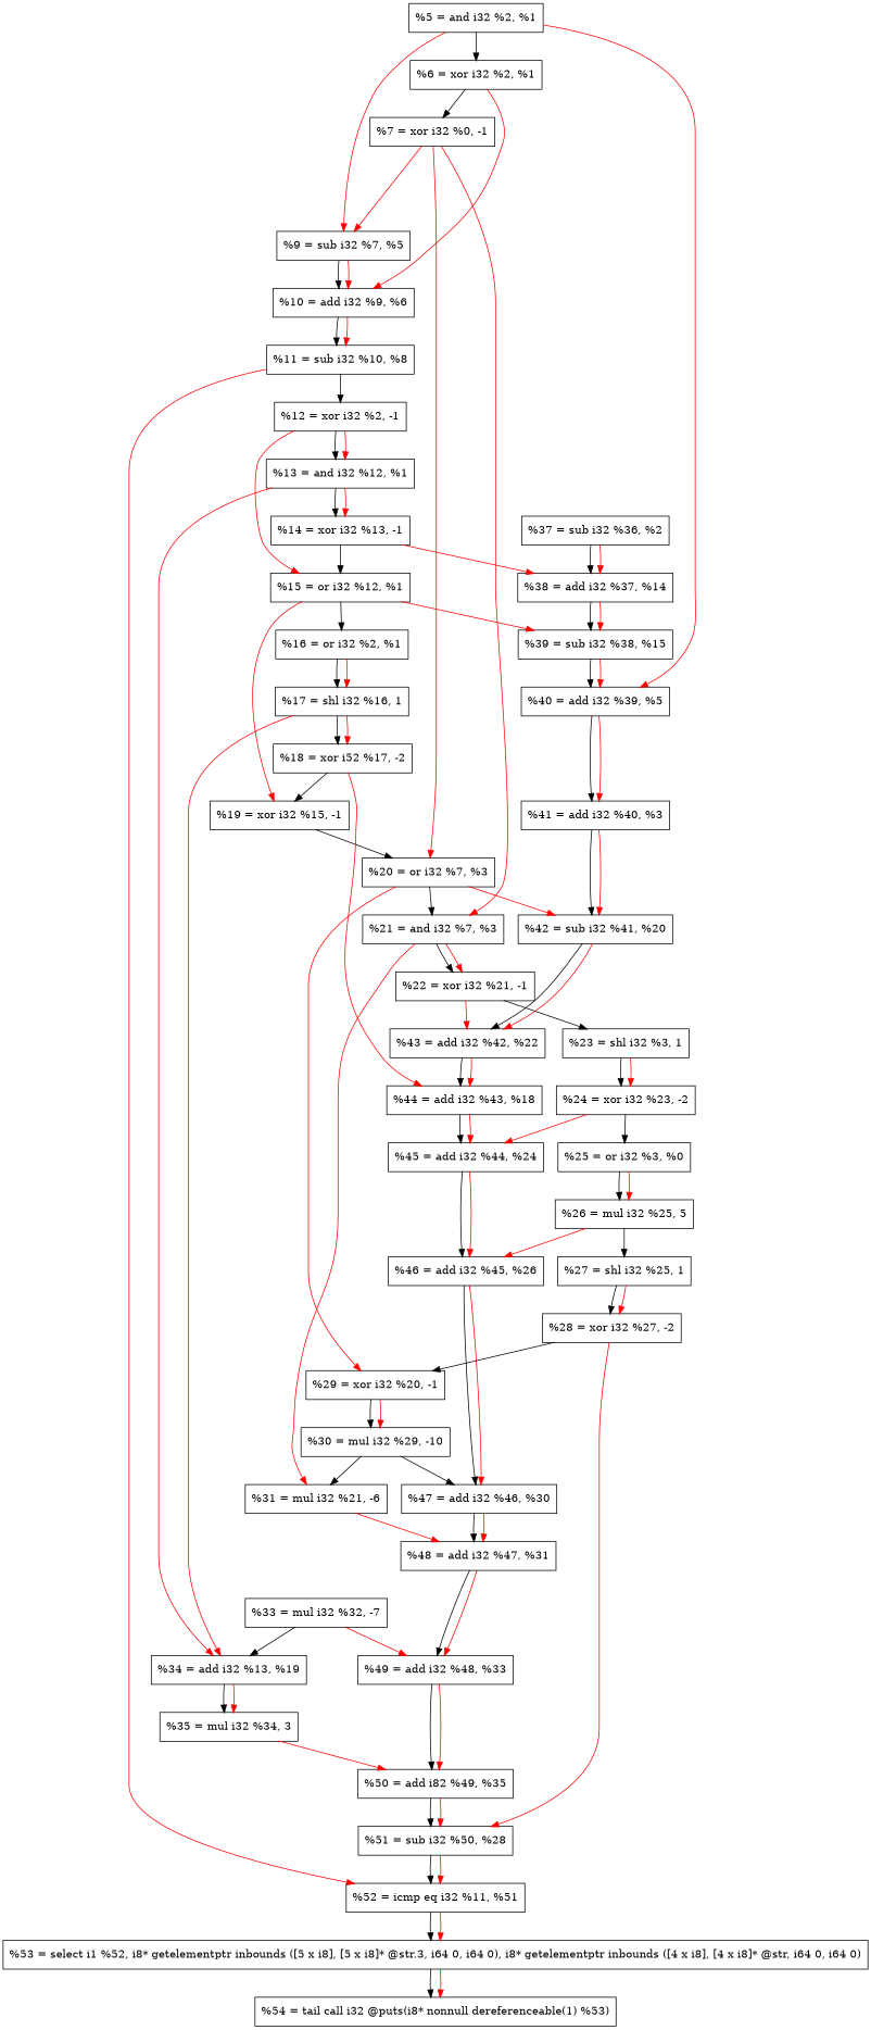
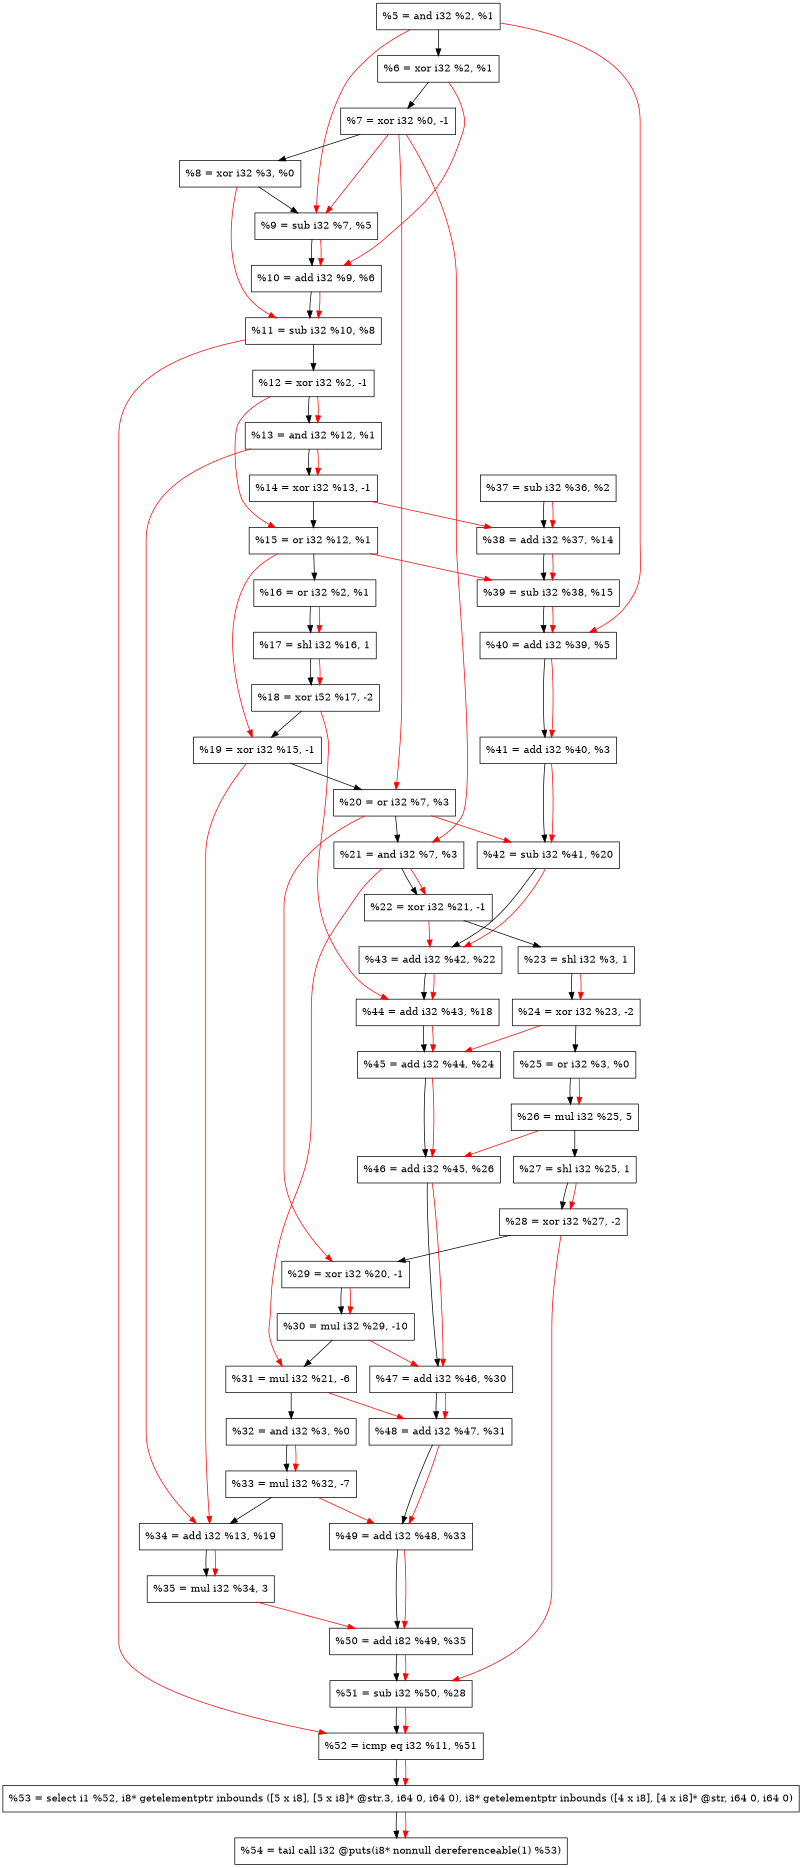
  digraph {
    node [shape=record]
    edge [color=red]
    n1 [label="  %5 = and i32 %2, %1"]
    n2 [label="  %6 = xor i32 %2, %1"]
    n3 [label="  %9 = sub i32 %7, %5"]
    n4 [label="  %40 = add i32 %39, %5"]
    n5 [label="  %7 = xor i32 %0, -1"]
    n6 [label="  %10 = add i32 %9, %6"]
    n7 [label="  %41 = add i32 %40, %3"]
+   n8 [label="  %8 = xor i32 %3, %0"]
    n9 [label="  %20 = or i32 %7, %3"]
    n10 [label="  %21 = and i32 %7, %3"]
    n11 [label="  %11 = sub i32 %10, %8"]
    n12 [label="  %29 = xor i32 %20, -1"]
    n13 [label="  %42 = sub i32 %41, %20"]
    n14 [label="  %22 = xor i32 %21, -1"]
    n15 [label="  %31 = mul i32 %21, -6"]
    n16 [label="  %12 = xor i32 %2, -1"]
    n17 [label="  %52 = icmp eq i32 %11, %51"]
    n18 [label="  %13 = and i32 %12, %1"]
    n19 [label="  %15 = or i32 %12, %1"]
    n20 [label="  %53 = select i1 %52, i8* getelementptr inbounds ([5 x i8], [5 x i8]* @str.3, i64 0, i64 0), i8* getelementptr inbounds ([4 x i8], [4 x i8]* @str, i64 0, i64 0)"]
    n21 [label="  %14 = xor i32 %13, -1"]
    n22 [label="  %34 = add i32 %13, %19"]
    n23 [label="  %16 = or i32 %2, %1"]
    n24 [label="  %19 = xor i32 %15, -1"]
    n25 [label="  %39 = sub i32 %38, %15"]
    n26 [label="  %38 = add i32 %37, %14"]
    n27 [label="  %35 = mul i32 %34, 3"]
    n28 [label="  %17 = shl i32 %16, 1"]
    n29 [label="%18 = xor i52 %17, -2"]
    n30 [label="  %44 = add i32 %43, %18"]
    n31 [label="  %45 = add i32 %44, %24"]
    n32 [label="  %30 = mul i32 %29, -10"]
    n33 [label="  %43 = add i32 %42, %22"]
    n34 [label="  %23 = shl i32 %3, 1"]
+   n35 [label="  %32 = and i32 %3, %0"]
    n36 [label="  %48 = add i32 %47, %31"]
    n37 [label="  %24 = xor i32 %23, -2"]
    n38 [label="  %25 = or i32 %3, %0"]
    n39 [label="  %26 = mul i32 %25, 5"]
    n40 [label="  %46 = add i32 %45, %26"]
    n41 [label="  %27 = shl i32 %25, 1"]
    n42 [label="  %28 = xor i32 %27, -2"]
    n43 [label="  %47 = add i32 %46, %30"]
    n44 [label="  %51 = sub i32 %50, %28"]
    n45 [label="  %33 = mul i32 %32, -7"]
    n46 [label="  %49 = add i32 %48, %33"]
    n47 [label="%50 = add i82 %49, %35"]
    n48 [label="  %37 = sub i32 %36, %2"]
    n49 [label="  %54 = tail call i32 @puts(i8* nonnull dereferenceable(1) %53)"]
    n1 -> n2 [color=""]
    n1 -> n3
    n1 -> n4
    n2 -> n5 [color=""]
    n2 -> n6
    n3 -> n6 [color=""]
    n3 -> n6
    n4 -> n7 [color=""]
    n4 -> n7
    n5 -> n3
+   n5 -> n8 [color=""]
    n5 -> n9
    n5 -> n10
    n6 -> n11 [color=""]
    n6 -> n11
    n7 -> n13 [color=""]
    n7 -> n13
+   n8 -> n3 [color=""]
+   n8 -> n11
    n9 -> n10 [color=""]
    n9 -> n12
    n9 -> n13
    n10 -> n14 [color=""]
    n10 -> n14
    n10 -> n15
    n11 -> n16 [color=""]
    n11 -> n17
    n12 -> n32 [color=""]
    n12 -> n32
    n13 -> n33 [color=""]
    n13 -> n33
    n14 -> n33
    n14 -> n34 [color=""]
+   n15 -> n35 [color=""]
    n15 -> n36
    n16 -> n18 [color=""]
    n16 -> n18
    n16 -> n19
    n17 -> n20 [color=""]
    n17 -> n20
    n18 -> n21 [color=""]
    n18 -> n21
    n18 -> n22
    n19 -> n23 [color=""]
    n19 -> n24
    n19 -> n25
    n20 -> n49 [color=""]
    n20 -> n49
    n21 -> n19 [color=""]
    n21 -> n26
    n22 -> n27 [color=""]
    n22 -> n27
    n23 -> n28 [color=""]
    n23 -> n28
    n24 -> n9 [color=""]
-   n28 -> n22
+   n24 -> n22
    n25 -> n4 [color=""]
    n25 -> n4
    n26 -> n25 [color=""]
    n26 -> n25
    n27 -> n47
    n28 -> n29 [color=""]
    n28 -> n29
    n29 -> n24 [color=""]
    n29 -> n30
    n30 -> n31 [color=""]
    n30 -> n31
    n31 -> n40 [color=""]
    n31 -> n40
    n32 -> n15 [color=""]
-   n32 -> n43 [color=black]
+   n32 -> n43
    n33 -> n30 [color=""]
    n33 -> n30
    n34 -> n37 [color=""]
    n34 -> n37
+   n35 -> n45 [color=""]
+   n35 -> n45
    n36 -> n46 [color=""]
    n36 -> n46
    n37 -> n31
    n37 -> n38 [color=""]
    n38 -> n39 [color=""]
    n38 -> n39
    n39 -> n40
    n39 -> n41 [color=""]
    n40 -> n43 [color=""]
    n40 -> n43
    n41 -> n42 [color=""]
    n41 -> n42
    n42 -> n12 [color=""]
    n42 -> n44
    n43 -> n36 [color=""]
    n43 -> n36
    n44 -> n17 [color=""]
    n44 -> n17
    n45 -> n22 [color=""]
    n45 -> n46
    n46 -> n47 [color=""]
    n46 -> n47
    n47 -> n44 [color=""]
    n47 -> n44
    n48 -> n26 [color=""]
    n48 -> n26
  }
